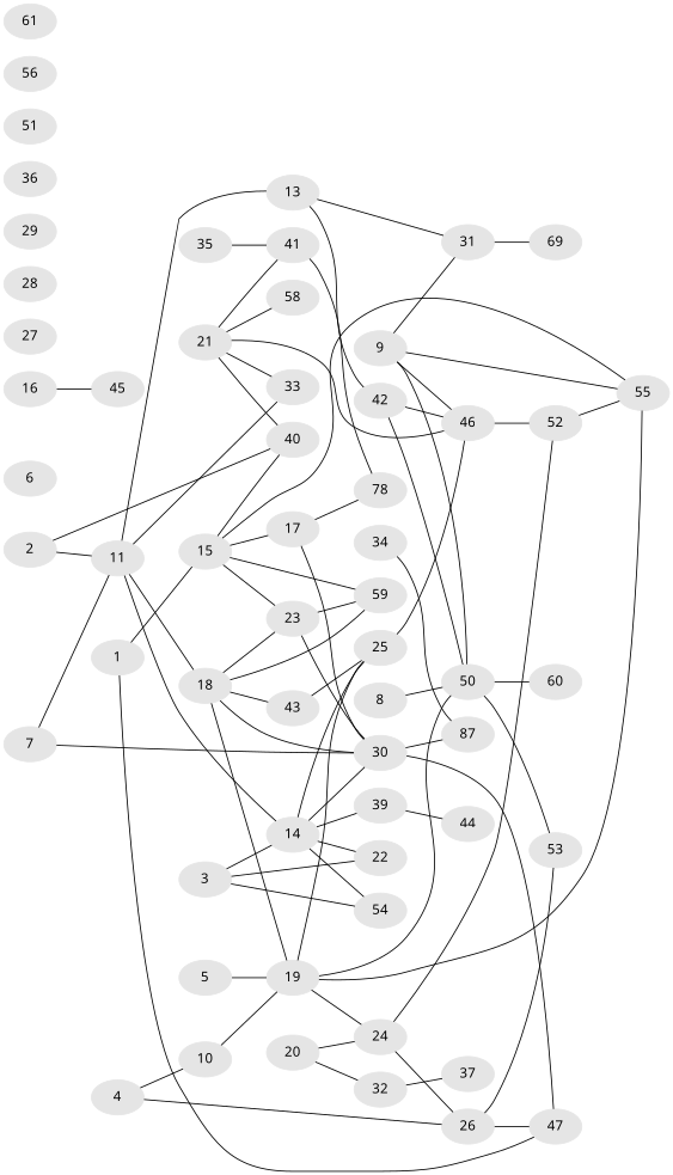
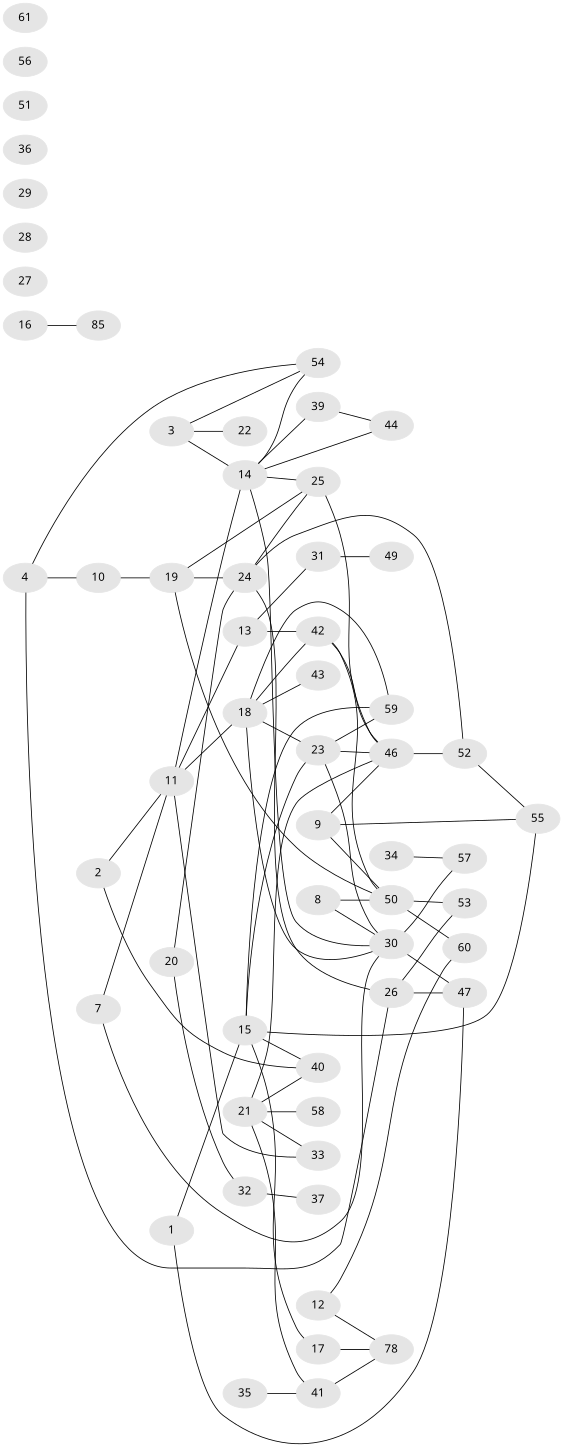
  graph {
    fontname="Noto Sans"
    rankdir=LR
    node [color=gray90 fontname="Noto Sans" style=filled]
    edge [fontname="Noto Sans"]
    1
    15
    47
    40
    59
    55
    17
    23
    2
    11
    14
    13
    18
    33
    3
    22
    54
    30
    25
    39
    44
    4
    10
    26
    19
    53
-   5
    50
    24
-   6
    7
-   57 [label=87]
+   57
    8
    60
    9
    31
    46
-   49 [label=69]
+   49
    52
    42
    43
    n42 [label=78]
+   12
    16
-   45
+   45 [label=85]
    20
    32
    37
    21
    41
    58
    27
    28
    29
    34
    35
    36
    51
    56
    61
    1 -- 15
    1 -- 47
    15 -- 40
    15 -- 59
    15 -- 55
    15 -- 17
    15 -- 23
    17 -- n42
    23 -- 59
    23 -- 30
+   23 -- 46
    2 -- 40
    2 -- 11
    11 -- 14
    11 -- 13
    11 -- 18
    11 -- 33
    14 -- 54
    14 -- 30
    14 -- 25
    14 -- 39
-   14 -- 22
+   14 -- 44
    13 -- 31
    13 -- 42
    18 -- 59
    18 -- 23
    18 -- 30
-   18 -- 19
+   18 -- 42
    18 -- 43
    3 -- 14
    3 -- 22
    3 -- 54
    30 -- 47
    30 -- 57
    25 -- 46
    39 -- 44
+   4 -- 54
    4 -- 10
    4 -- 26
    10 -- 19
    26 -- 47
    26 -- 53
-   19 -- 55
    19 -- 25
    19 -- 50
    19 -- 24
-   5 -- 19
    50 -- 53
    50 -- 60
-   43 -- 25
+   24 -- 25
    24 -- 26
    24 -- 52
    7 -- 11
    7 -- 30
-   17 -- 30
+   8 -- 30
    8 -- 50
    9 -- 55
    9 -- 50
-   9 -- 31
    9 -- 46
    31 -- 49
    46 -- 52
    52 -- 55
    42 -- 50
    42 -- 46
+   12 -- 60
+   12 -- n42
    16 -- 45
    20 -- 24
    20 -- 32
    32 -- 37
    21 -- 40
    21 -- 33
    21 -- 46
    21 -- 41
    21 -- 58
    41 -- n42
    34 -- 57
    35 -- 41
  }
